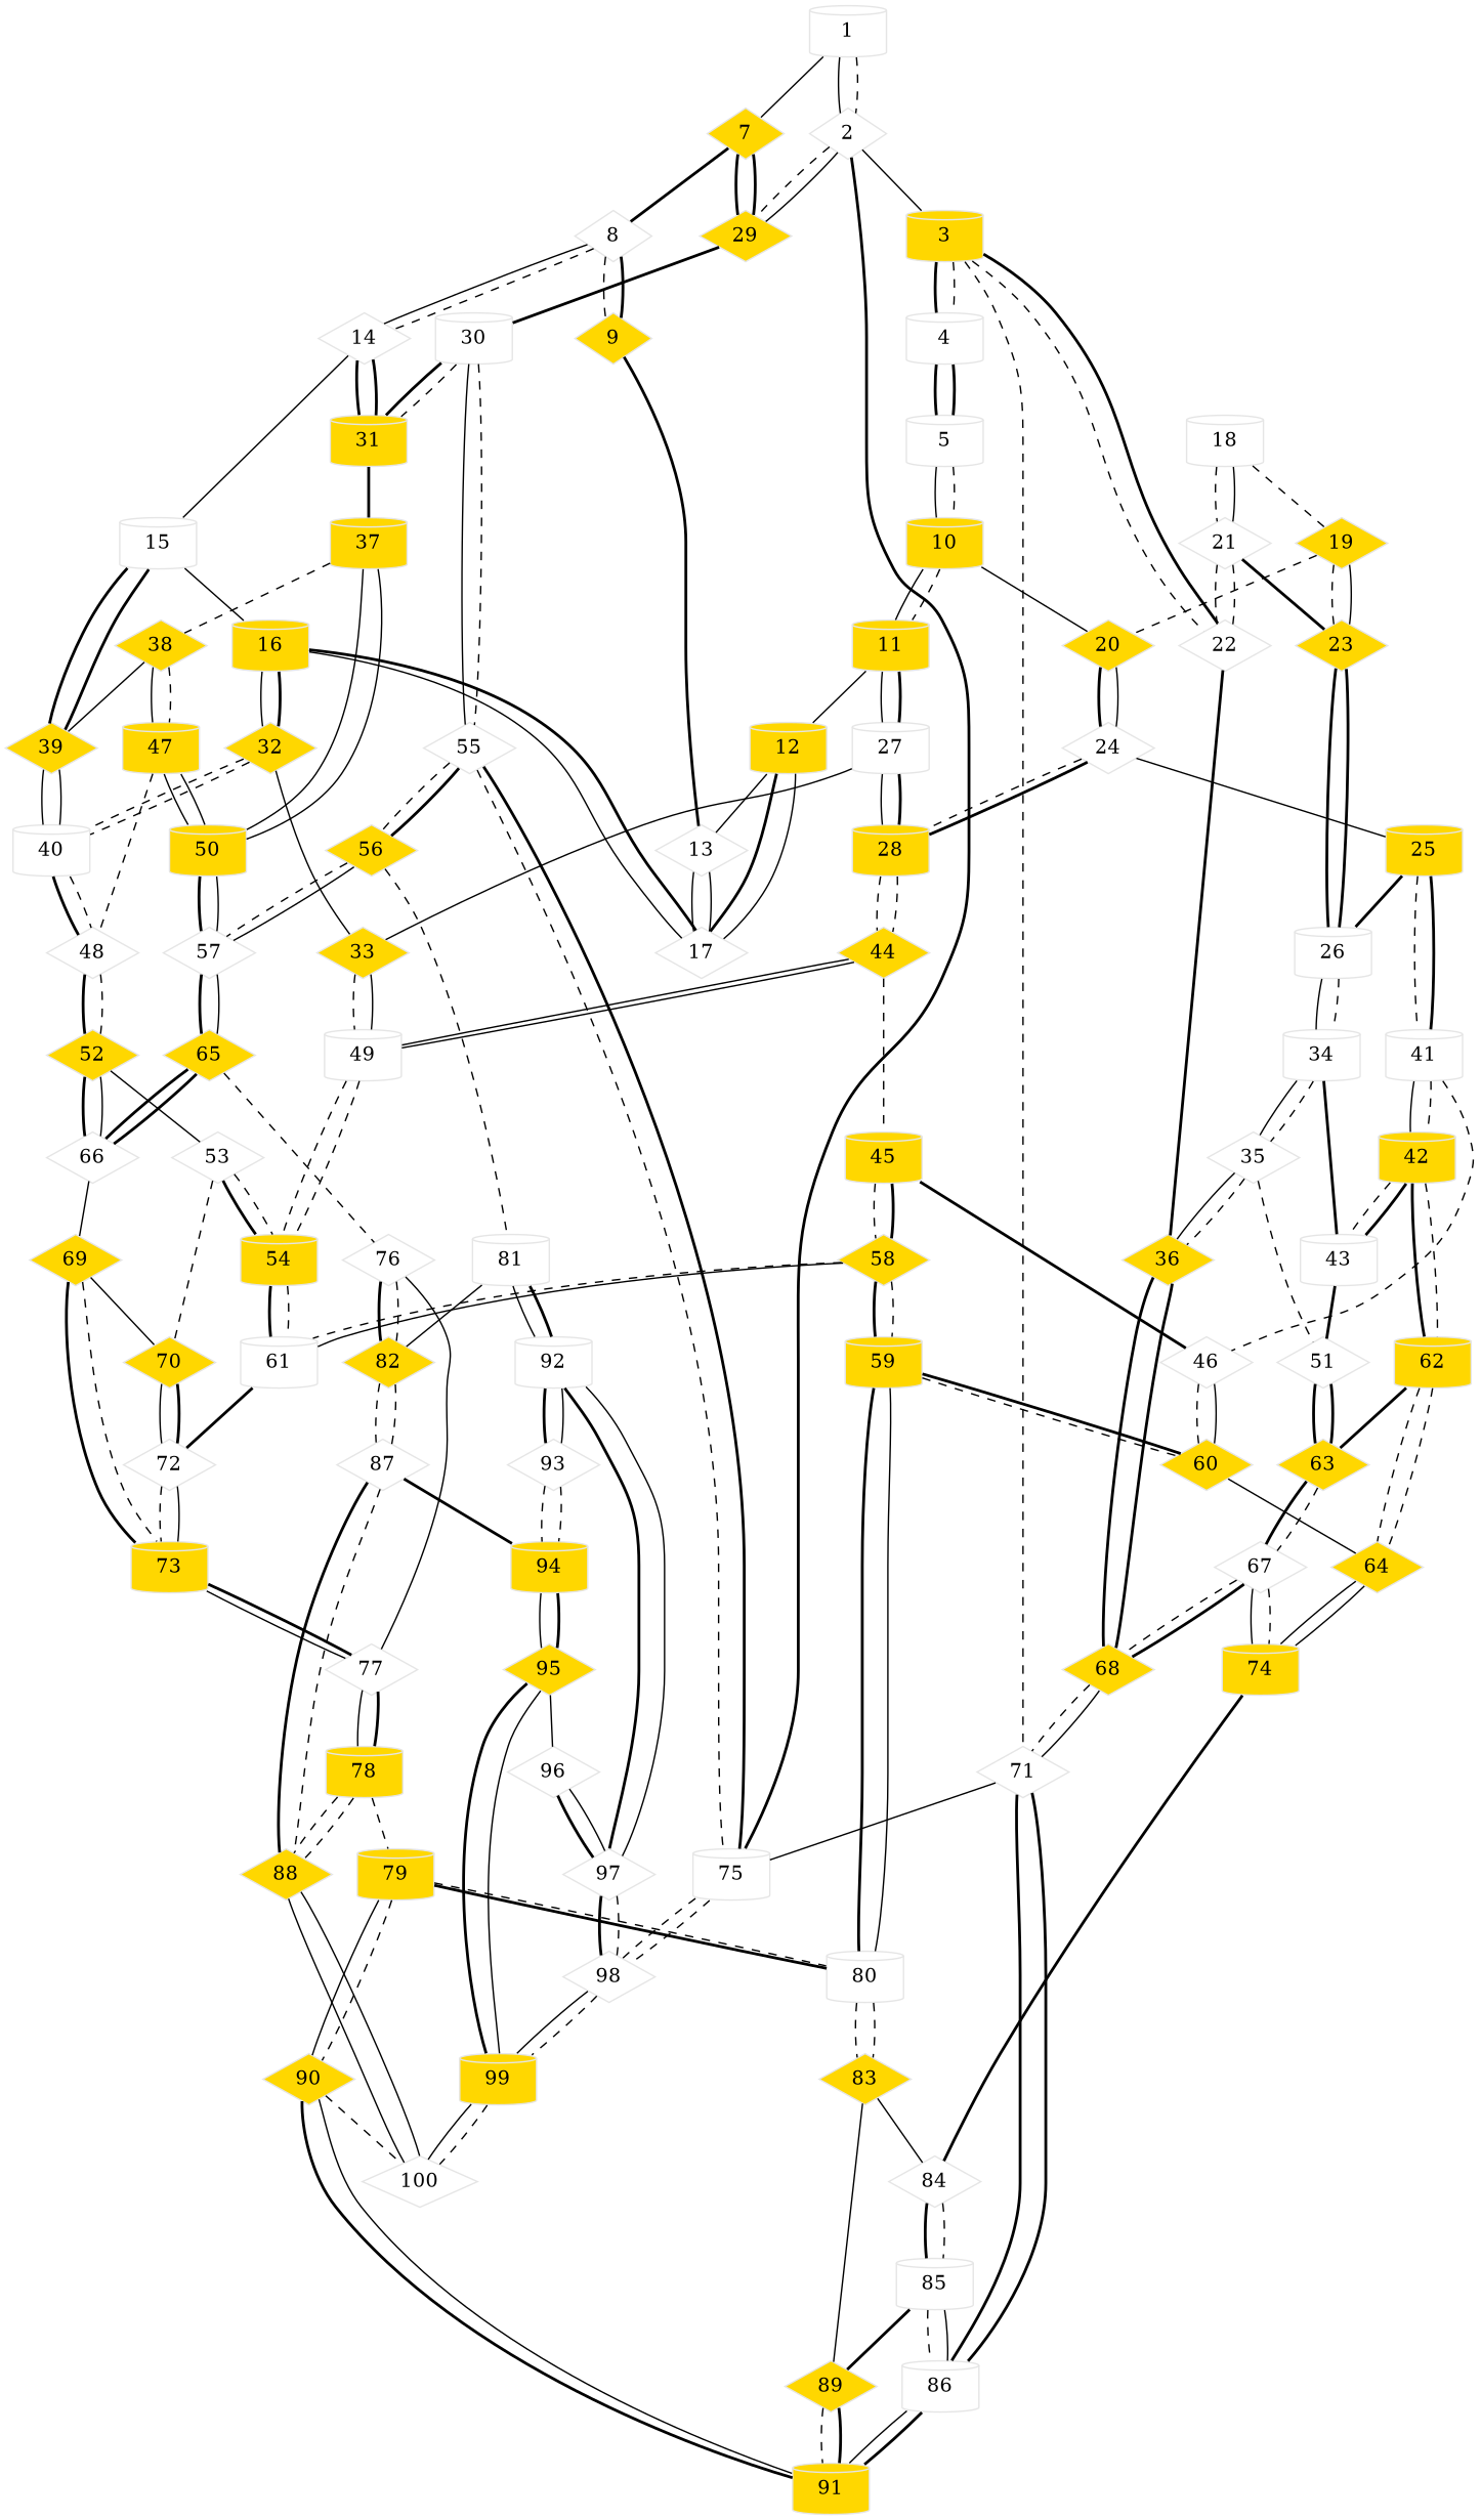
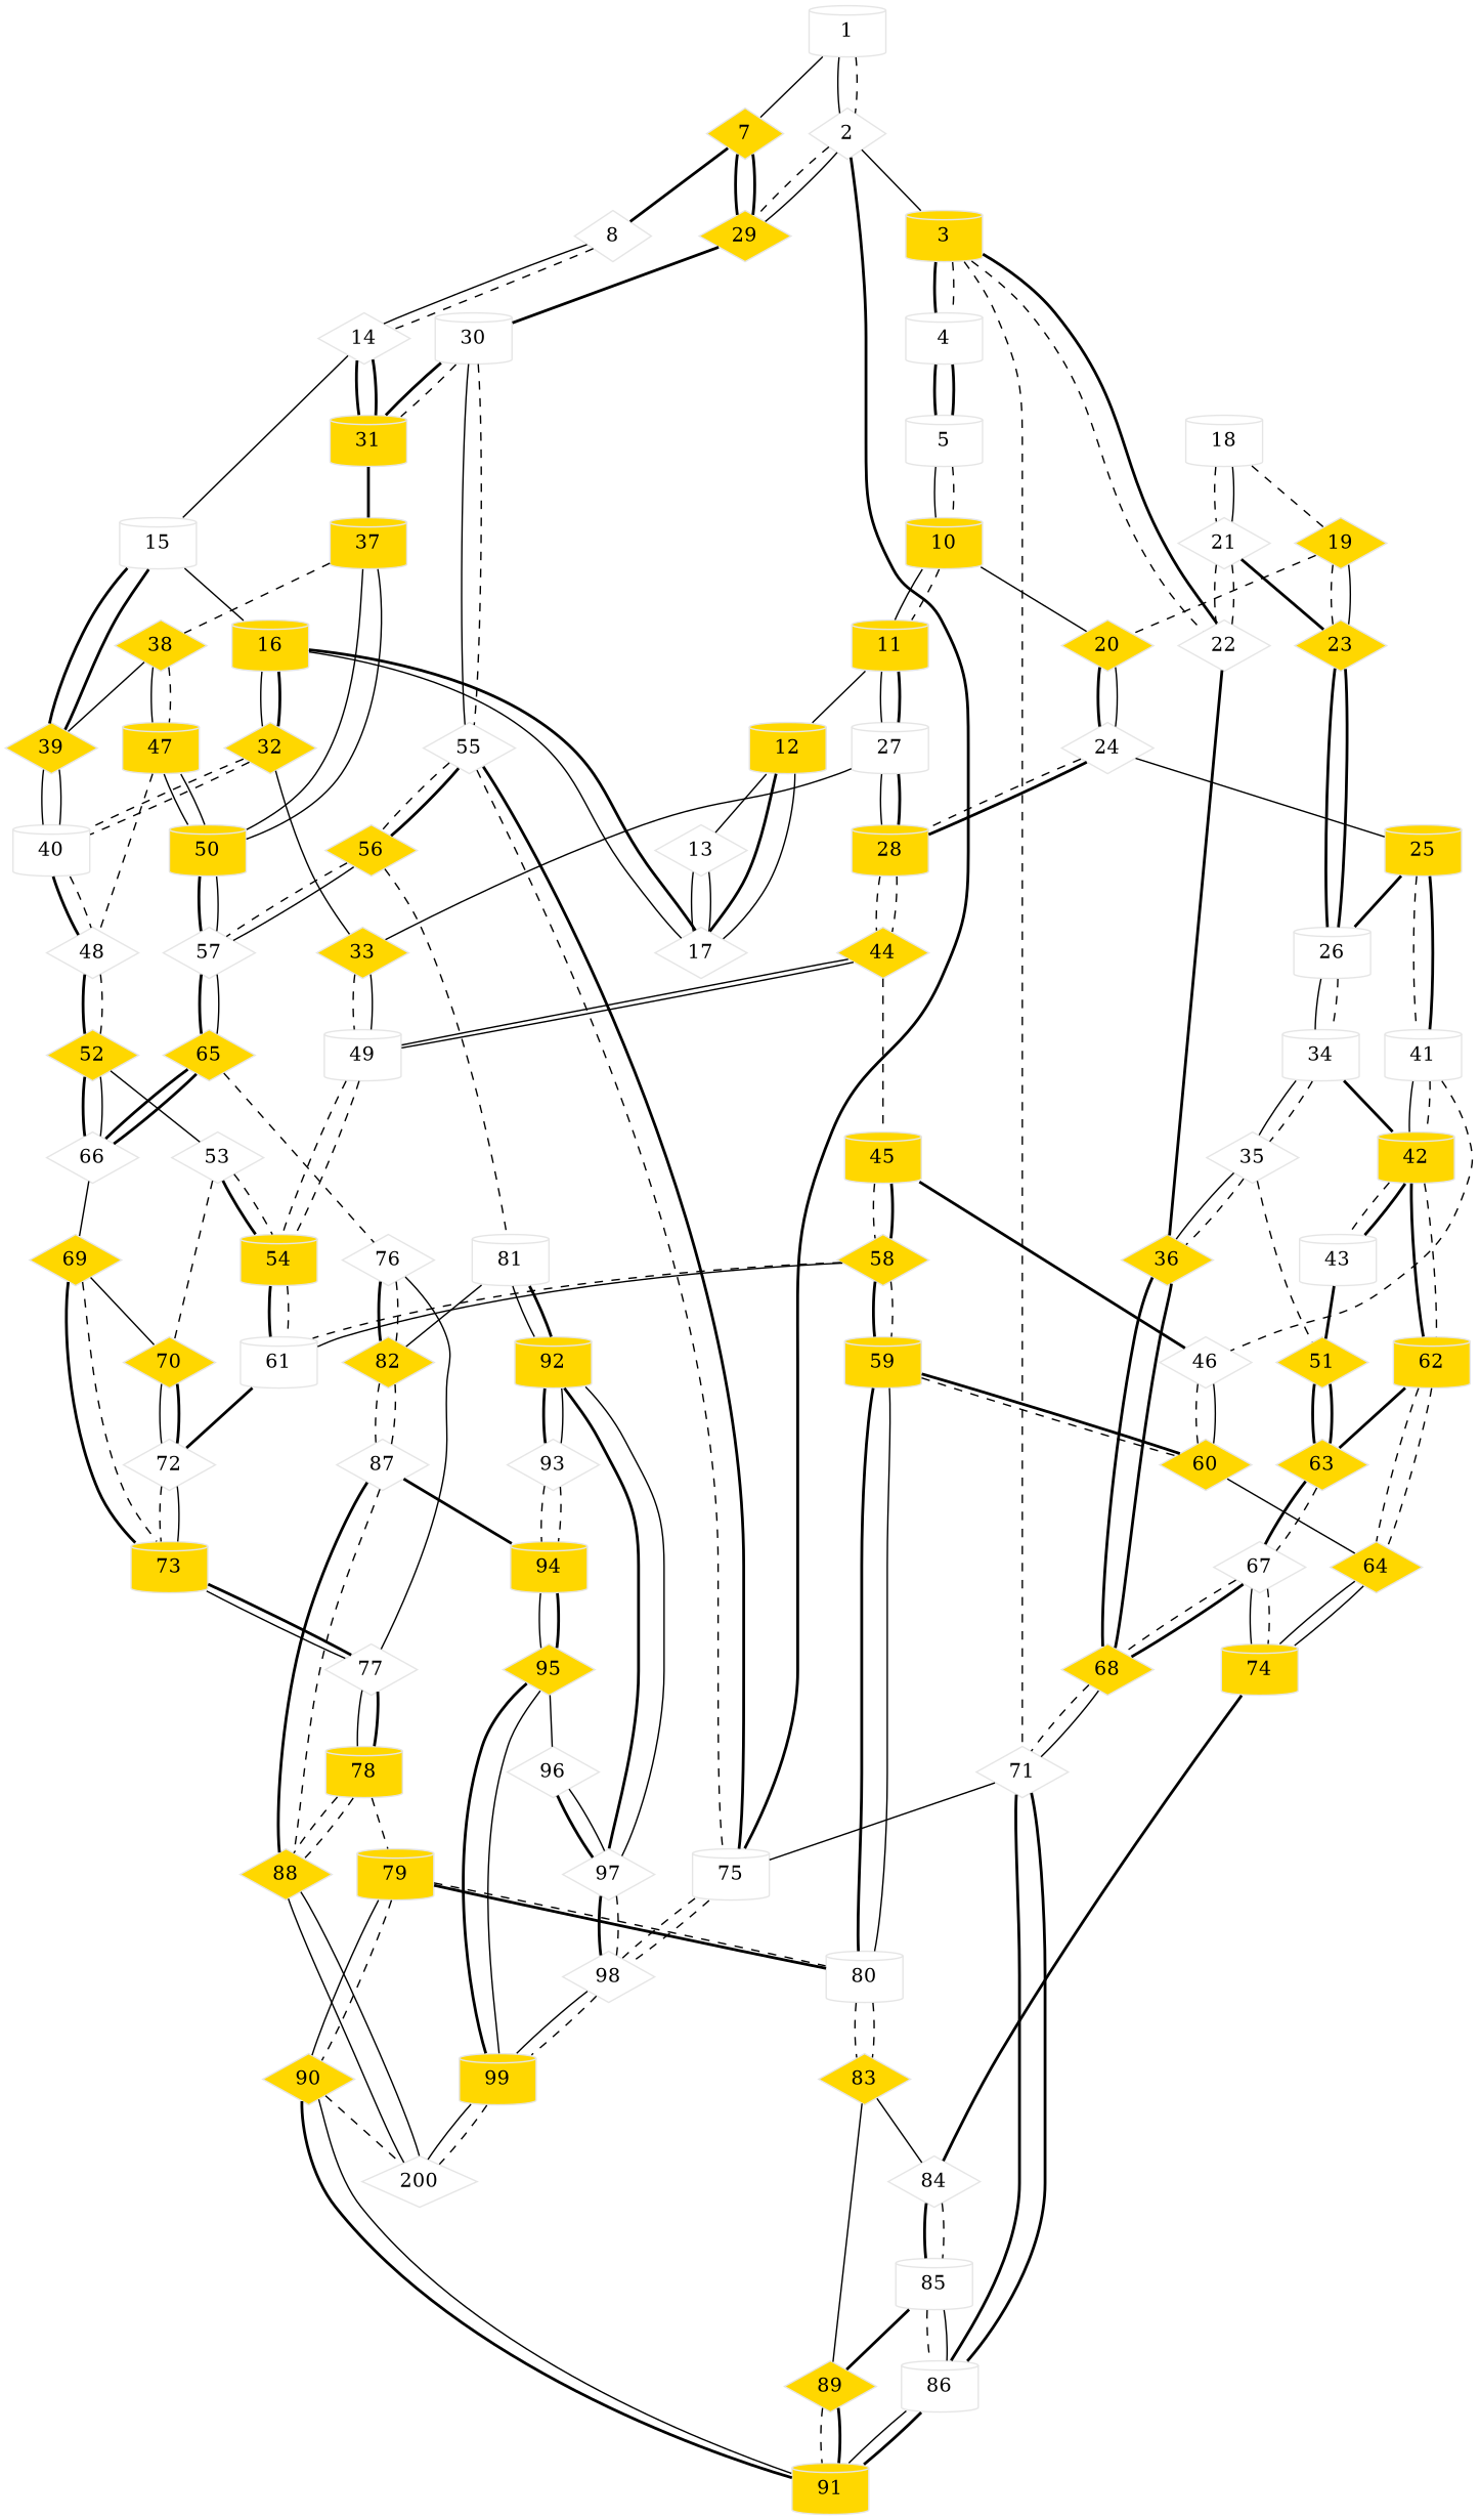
  graph {
    node [color=gray90 fillcolor=gold shape=diamond style=filled]
    edge [style=dashed]
    1 [fillcolor=white shape=cylinder]
    2 [fillcolor=white]
    7
    3 [shape=cylinder]
    29
    75 [fillcolor=white shape=cylinder]
    8 [fillcolor=white]
    4 [fillcolor=white shape=cylinder]
    22 [fillcolor=white]
    71 [fillcolor=white]
    30 [fillcolor=white shape=cylinder]
    98 [fillcolor=white]
    5 [fillcolor=white shape=cylinder]
    36
    86 [fillcolor=white shape=cylinder]
    10 [shape=cylinder]
    11 [shape=cylinder]
    20
    13 [fillcolor=white]
-   9
    14 [fillcolor=white]
    15 [fillcolor=white shape=cylinder]
    31 [shape=cylinder]
    17 [fillcolor=white]
    12 [shape=cylinder]
    27 [fillcolor=white shape=cylinder]
    24 [fillcolor=white]
    28 [shape=cylinder]
    33
    16 [shape=cylinder]
    39
    37 [shape=cylinder]
    32
    40 [fillcolor=white shape=cylinder]
    18 [fillcolor=white shape=cylinder]
    19
    21 [fillcolor=white]
    23
    26 [fillcolor=white shape=cylinder]
    25 [shape=cylinder]
    68
    34 [fillcolor=white shape=cylinder]
    41 [fillcolor=white shape=cylinder]
    44
    42 [shape=cylinder]
    46 [fillcolor=white]
    35 [fillcolor=white]
    43 [fillcolor=white shape=cylinder]
    49 [fillcolor=white shape=cylinder]
    45 [shape=cylinder]
    55 [fillcolor=white]
    56
    38
    50 [shape=cylinder]
    48 [fillcolor=white]
    54 [shape=cylinder]
-   51 [fillcolor=white]
+   51
    63
    47 [shape=cylinder]
    57 [fillcolor=white]
    52
    62 [shape=cylinder]
    60
    64
    58
    61 [fillcolor=white shape=cylinder]
    59 [shape=cylinder]
    53 [fillcolor=white]
    66 [fillcolor=white]
    65
    67 [fillcolor=white]
    70
    69
    72 [fillcolor=white]
    81 [fillcolor=white shape=cylinder]
    82
-   92 [fillcolor=white shape=cylinder]
+   92 [shape=cylinder]
    76 [fillcolor=white]
    80 [fillcolor=white shape=cylinder]
    83
    74 [shape=cylinder]
    73 [shape=cylinder]
    84 [fillcolor=white]
    77 [fillcolor=white]
    91 [shape=cylinder]
    78 [shape=cylinder]
    85 [fillcolor=white shape=cylinder]
    99 [shape=cylinder]
    87 [fillcolor=white]
    79 [shape=cylinder]
    88
    90
-   100 [fillcolor=white]
+   100 [fillcolor=white label=200]
    89
    93 [fillcolor=white]
    97 [fillcolor=white]
    94 [shape=cylinder]
    95
    96 [fillcolor=white]
    1 -- 2 [style=solid]
    1 -- 2
    1 -- 7 [style=solid]
    2 -- 3 [style=solid]
    2 -- 29
    2 -- 29 [style=solid]
    2 -- 75 [style=bold]
    7 -- 29 [style=bold]
    7 -- 29 [style=bold]
    7 -- 8 [style=bold]
    3 -- 4 [style=bold]
    3 -- 4
    3 -- 22
    3 -- 22 [style=bold]
    3 -- 71
    29 -- 30 [style=bold]
    75 -- 98
    75 -- 98
-   8 -- 9
-   8 -- 9 [style=bold]
    8 -- 14 [style=solid]
    8 -- 14
    4 -- 5 [style=bold]
    4 -- 5 [style=bold]
    22 -- 36 [style=bold]
    71 -- 75 [style=solid]
    71 -- 86 [style=bold]
    71 -- 86 [style=bold]
    30 -- 31 [style=bold]
    30 -- 31
    30 -- 55 [style=solid]
    30 -- 55
    98 -- 99 [style=solid]
    98 -- 99
    5 -- 10 [style=solid]
    5 -- 10
    36 -- 68 [style=bold]
    36 -- 68 [style=bold]
    86 -- 91 [style=solid]
    86 -- 91 [style=bold]
    10 -- 11 [style=solid]
    10 -- 11
    10 -- 20 [style=solid]
    11 -- 12 [style=solid]
    11 -- 27 [style=solid]
    11 -- 27 [style=bold]
    20 -- 24 [style=bold]
    20 -- 24 [style=solid]
    13 -- 17 [style=solid]
    13 -- 17 [style=solid]
-   9 -- 13 [style=bold]
    14 -- 15 [style=solid]
    14 -- 31 [style=bold]
    14 -- 31 [style=bold]
    15 -- 16 [style=solid]
    15 -- 39 [style=bold]
    15 -- 39 [style=bold]
    31 -- 37 [style=bold]
    12 -- 13 [style=solid]
    12 -- 17 [style=bold]
    12 -- 17 [style=solid]
    27 -- 28 [style=solid]
    27 -- 28 [style=bold]
    27 -- 33 [style=solid]
    24 -- 28
    24 -- 28 [style=bold]
    24 -- 25 [style=solid]
    28 -- 44
    28 -- 44
    33 -- 49
    33 -- 49 [style=solid]
    16 -- 17 [style=solid]
    16 -- 17 [style=bold]
    16 -- 32 [style=solid]
    16 -- 32 [style=bold]
    39 -- 40 [style=solid]
    39 -- 40 [style=solid]
    37 -- 38
    37 -- 50 [style=solid]
    37 -- 50 [style=solid]
    32 -- 33 [style=solid]
    32 -- 40
    32 -- 40
    40 -- 48 [style=bold]
    40 -- 48
    18 -- 19
    18 -- 21
    18 -- 21 [style=solid]
    19 -- 20
    19 -- 23
    19 -- 23 [style=solid]
    21 -- 22
    21 -- 22
    21 -- 23 [style=bold]
    23 -- 26 [style=bold]
    23 -- 26 [style=bold]
    26 -- 34 [style=solid]
    26 -- 34
    25 -- 26 [style=bold]
    25 -- 41
    25 -- 41 [style=bold]
    68 -- 71
    68 -- 71 [style=solid]
    34 -- 35 [style=solid]
    34 -- 35
-   34 -- 43 [style=bold]
+   34 -- 42 [style=bold]
    41 -- 42 [style=solid]
    41 -- 42
    41 -- 46
    44 -- 49 [style=solid]
    44 -- 49 [style=solid]
    44 -- 45
    42 -- 43
    42 -- 43 [style=bold]
    42 -- 62 [style=bold]
    42 -- 62
    46 -- 60
    46 -- 60 [style=solid]
    35 -- 36 [style=solid]
    35 -- 36
    35 -- 51
    43 -- 51 [style=bold]
    49 -- 54
    49 -- 54
    45 -- 46 [style=bold]
    45 -- 58
    45 -- 58 [style=bold]
    55 -- 75
    55 -- 75 [style=bold]
    55 -- 56
    55 -- 56 [style=bold]
    56 -- 57
    56 -- 57 [style=solid]
    56 -- 81
    38 -- 39 [style=solid]
    38 -- 47 [style=solid]
    38 -- 47
    50 -- 57 [style=bold]
    50 -- 57 [style=solid]
    48 -- 52 [style=bold]
    48 -- 52
    54 -- 61 [style=bold]
    54 -- 61
    51 -- 63 [style=bold]
    51 -- 63 [style=bold]
    63 -- 67 [style=bold]
    63 -- 67
    47 -- 50 [style=solid]
    47 -- 50 [style=solid]
    47 -- 48
    57 -- 65 [style=bold]
    57 -- 65 [style=solid]
    52 -- 53 [style=solid]
    52 -- 66 [style=bold]
    52 -- 66 [style=solid]
    62 -- 63 [style=bold]
    62 -- 64
    62 -- 64
    60 -- 64 [style=solid]
    64 -- 74 [style=solid]
    64 -- 74 [style=solid]
    58 -- 61
    58 -- 61 [style=solid]
    58 -- 59 [style=bold]
    58 -- 59
    61 -- 72 [style=bold]
    59 -- 60
    59 -- 60 [style=bold]
    59 -- 80 [style=bold]
    59 -- 80 [style=solid]
    53 -- 54 [style=bold]
    53 -- 54
    53 -- 70
    66 -- 69 [style=solid]
    65 -- 66 [style=bold]
    65 -- 66 [style=bold]
    65 -- 76
    67 -- 68
    67 -- 68 [style=bold]
    67 -- 74 [style=solid]
    67 -- 74
    70 -- 72 [style=solid]
    70 -- 72 [style=bold]
    69 -- 70 [style=solid]
    69 -- 73 [style=bold]
    69 -- 73
    72 -- 73
    72 -- 73 [style=solid]
    81 -- 82 [style=solid]
    81 -- 92 [style=solid]
    81 -- 92 [style=bold]
    82 -- 87
    82 -- 87
    92 -- 93 [style=bold]
    92 -- 93 [style=solid]
    92 -- 97 [style=bold]
    92 -- 97 [style=solid]
    76 -- 82 [style=bold]
    76 -- 82
    76 -- 77 [style=solid]
    80 -- 83
    80 -- 83
    83 -- 84 [style=solid]
    83 -- 89 [style=solid]
    74 -- 84 [style=bold]
    73 -- 77 [style=solid]
    73 -- 77 [style=bold]
    84 -- 85 [style=bold]
    84 -- 85
    77 -- 78 [style=solid]
    77 -- 78 [style=bold]
    78 -- 79
    78 -- 88
    78 -- 88
    85 -- 86
    85 -- 86 [style=solid]
    85 -- 89 [style=bold]
    99 -- 100 [style=solid]
    99 -- 100
    87 -- 88 [style=bold]
    87 -- 88
    87 -- 94 [style=bold]
    79 -- 80 [style=bold]
    79 -- 80
    79 -- 90 [style=solid]
    79 -- 90
    88 -- 100 [style=solid]
    88 -- 100 [style=solid]
    90 -- 91 [style=bold]
    90 -- 91 [style=solid]
    90 -- 100
    89 -- 91
    89 -- 91 [style=bold]
    93 -- 94
    93 -- 94
    97 -- 98 [style=bold]
    97 -- 98
    94 -- 95 [style=solid]
    94 -- 95 [style=bold]
    95 -- 99 [style=bold]
    95 -- 99 [style=solid]
    95 -- 96 [style=solid]
    96 -- 97 [style=bold]
    96 -- 97 [style=solid]
  }
